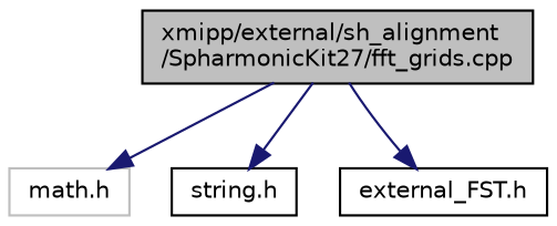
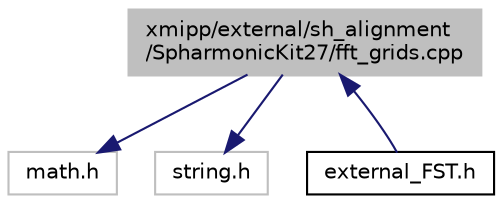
  digraph {
    node [color=black fillcolor=white fontname=Helvetica fontsize=10 shape=record style=filled]
    edge [color=midnightblue fontname=Helvetica fontsize=10 labelfontname=Helvetica labelfontsize=10 style=solid]
-   n1 [fillcolor=grey75 fontcolor=black height=0.2 label="xmipp/external/sh_alignment\l/SpharmonicKit27/fft_grids.cpp" width=0.4]
+   n1 [color=grey75 fillcolor=grey75 fontcolor=black height=0.2 label="xmipp/external/sh_alignment\l/SpharmonicKit27/fft_grids.cpp" width=0.4]
    n2 [color=grey75 height=0.2 label="math.h" width=0.4]
-   n3 [height=0.2 label="string.h" width=0.4]
+   n3 [color=grey75 height=0.2 label="string.h" width=0.4]
    n4 [height=0.2 label="external_FST.h" width=0.4]
    n1 -> n2
    n1 -> n3
-   n1 -> n4
+   n4 -> n1
  }
